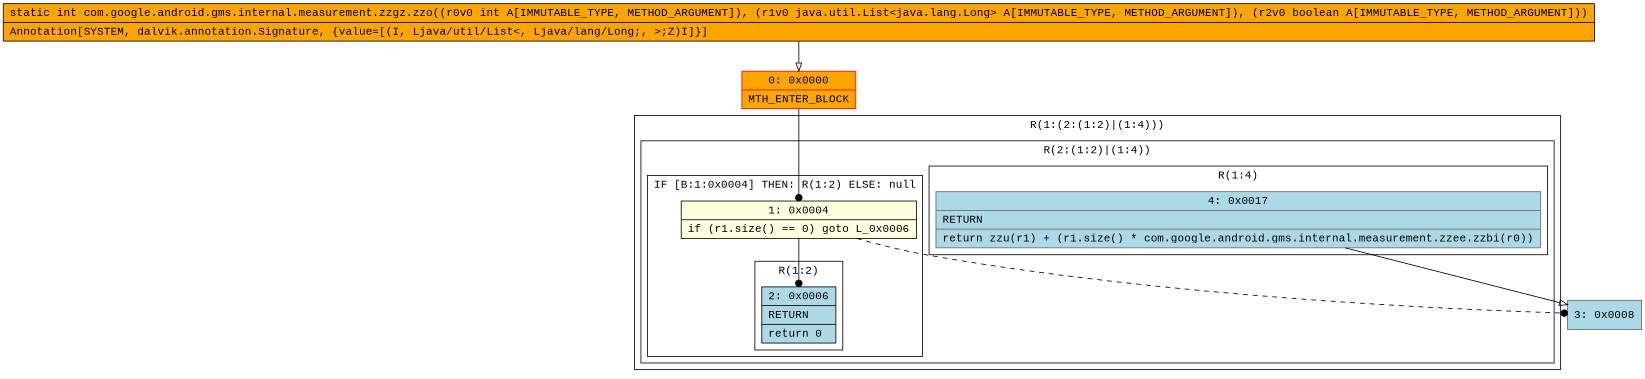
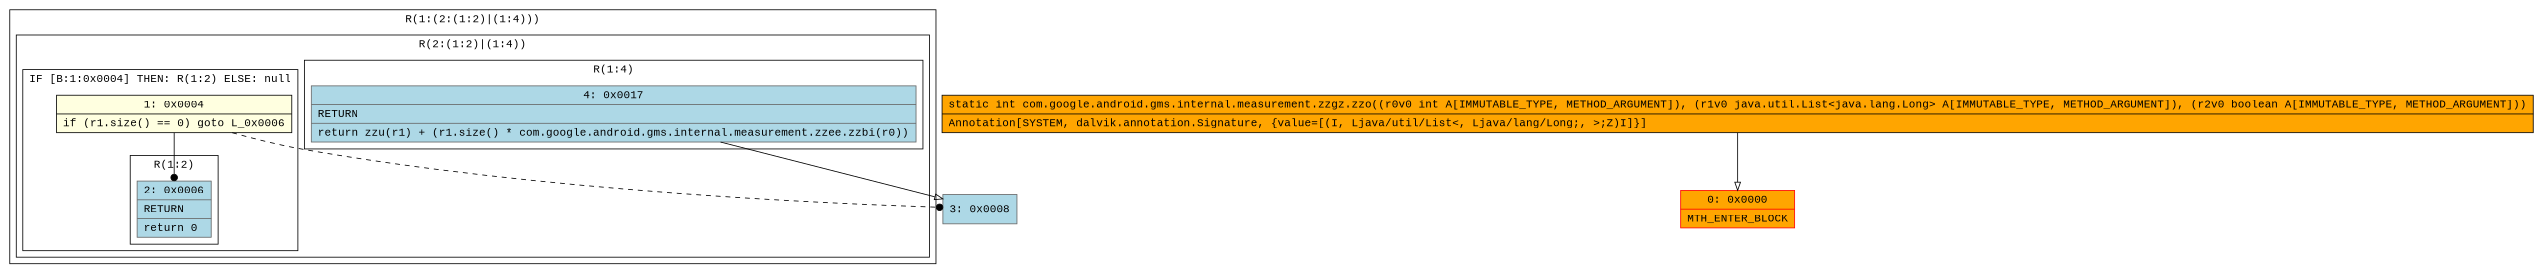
  digraph {
    fontname="Liberation Mono"
    node [color=black fillcolor=lightblue fontname="Liberation Mono" shape=record style=filled]
    edge [arrowhead=dot fontname="Liberation Mono"]
-   n1 [label="{2\:\ 0x0006|RETURN\l|return 0\l}"]
+   n1 [color=gray40 label="{2\:\ 0x0006|RETURN\l|return 0\l}"]
    n2 [fillcolor=lightyellow label="{1\:\ 0x0004|if (r1.size() == 0) goto L_0x0006\l}"]
    n3 [color=gray40 label="{4\:\ 0x0017|RETURN\l|return zzu(r1) + (r1.size() * com.google.android.gms.internal.measurement.zzee.zzbi(r0))\l}"]
    n4 [color=gray40 label="{3\:\ 0x0008}"]
    n5 [color=red fillcolor=orange label="{0\:\ 0x0000|MTH_ENTER_BLOCK\l}"]
    n6 [fillcolor=orange label="{static int com.google.android.gms.internal.measurement.zzgz.zzo((r0v0 int A[IMMUTABLE_TYPE, METHOD_ARGUMENT]), (r1v0 java.util.List\<java.lang.Long\> A[IMMUTABLE_TYPE, METHOD_ARGUMENT]), (r2v0 boolean A[IMMUTABLE_TYPE, METHOD_ARGUMENT]))  | Annotation[SYSTEM, dalvik.annotation.Signature, \{value=[(I, Ljava\/util\/List\<, Ljava\/lang\/Long;, \>;Z)I]\}]\l}"]
    subgraph cluster_1 {
      label="R(1:(2:(1:2)|(1:4)))"
      subgraph cluster_2 {
        label="R(2:(1:2)|(1:4))"
        subgraph cluster_3 {
          label="IF [B:1:0x0004] THEN: R(1:2) ELSE: null"
          n2
          subgraph cluster_4 {
            label="R(1:2)"
            n1
          }
        }
        subgraph cluster_5 {
          label="R(1:4)"
          n3
        }
      }
    }
    n2 -> n1
    n2 -> n4 [style=dashed]
    n3 -> n4 [arrowhead=onormal]
-   n5 -> n2
    n6 -> n5 [arrowhead=onormal]
  }
